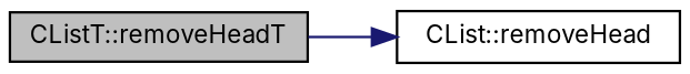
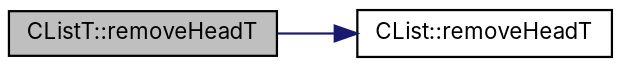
  digraph {
    rankdir=LR
    fontname=Inter
    node [color=black fontname=Inter fontsize=10 shape=record style=filled]
    n1 [fillcolor=grey75 fontcolor=black height=0.2 label="CListT::removeHeadT" width=0.4]
-   n2 [fillcolor=white height=0.2 label="CList::removeHead" width=0.4]
+   n2 [fillcolor=white height=0.2 label="CList::removeHeadT" width=0.4]
    n1 -> n2 [color=midnightblue fontname=Inter fontsize=10 labelfontname=Helvetica labelfontsize=10 style=solid]
  }
